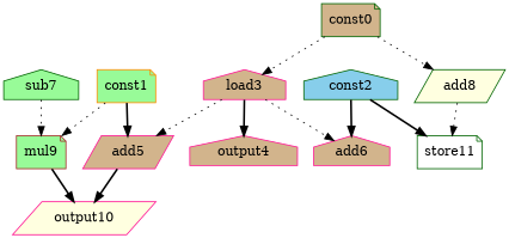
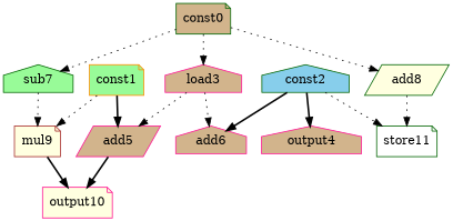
  digraph {
    node [color=deeppink fillcolor=tan opcode=const shape=house style=filled]
    edge [operand=0 style=dotted]
    load3 [opcode=load]
    const0 [color=darkgreen shape=note]
    sub7 [color=darkgreen fillcolor=palegreen opcode=sub]
    add8 [color=darkgreen fillcolor=lightyellow opcode=add shape=parallelogram]
    add5 [opcode=add shape=parallelogram]
    add6 [opcode=add]
-   mul9 [color=brown fillcolor=palegreen opcode=mul shape=note]
+   mul9 [color=brown fillcolor=lightyellow opcode=mul shape=note]
    store11 [color=darkgreen fillcolor=white opcode=store shape=note]
    const1 [color=darkorange fillcolor=palegreen shape=note]
-   output10 [fillcolor=lightyellow opcode=output shape=parallelogram]
+   output10 [fillcolor=lightyellow opcode=output shape=note]
    const2 [color=darkgreen fillcolor=skyblue]
    output4 [opcode=output]
    load3 -> add5 [operand=1]
    load3 -> add6 [operand=1]
    const0 -> load3
+   const0 -> sub7
    const0 -> add8
    sub7 -> mul9
    add8 -> store11
    add5 -> output10 [operand=1 style=bold]
    mul9 -> output10 [style=bold]
    const1 -> add5 [style=bold]
    const1 -> mul9 [operand=1]
    const2 -> add6 [style=bold]
-   const2 -> store11 [operand=1 style=bold]
-   load3 -> output4 [style=bold]
+   const2 -> store11 [operand=1]
+   const2 -> output4 [style=bold]
  }
